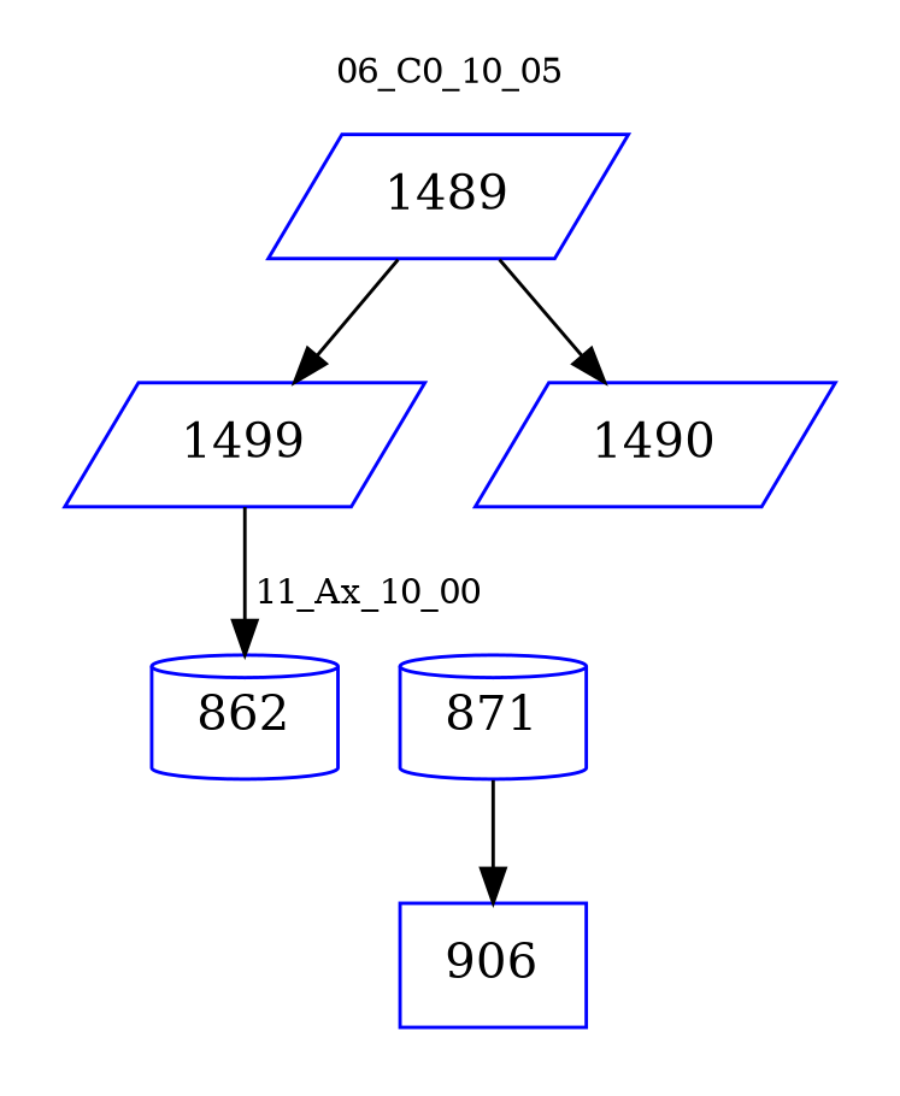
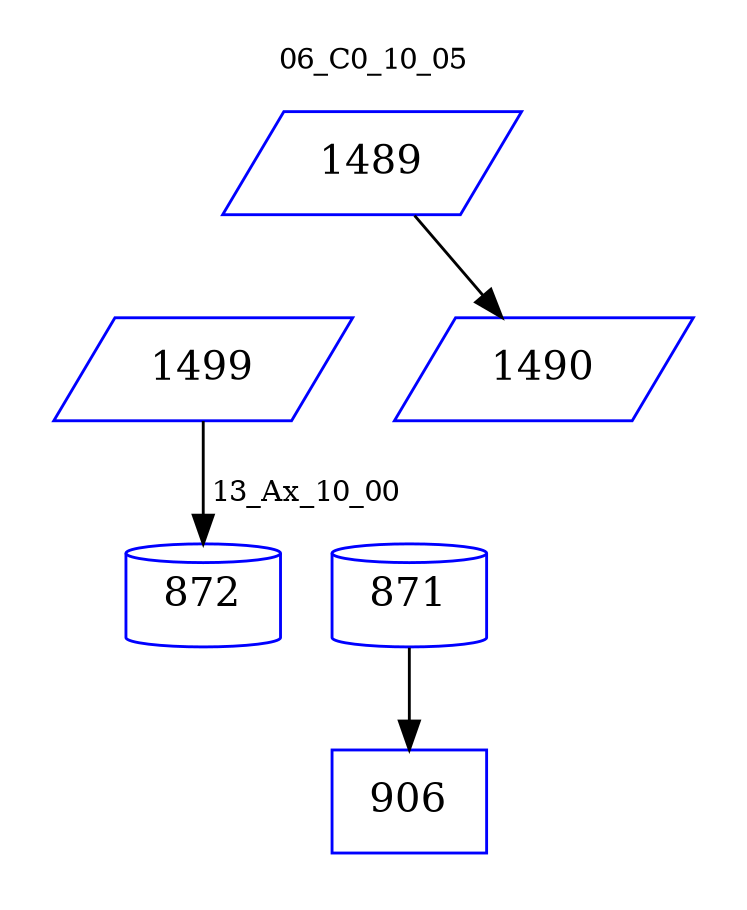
  digraph {
    node [color=blue shape=parallelogram]
    edge [color=black]
    n1 [label=871 shape=cylinder]
-   n2 [label=862 shape=cylinder]
+   n2 [label=872 shape=cylinder]
    n3 [label=906 shape=box]
    n4 [label=1489]
    n5 [label=1499]
    n6 [label=1490]
    subgraph cluster_1 {
      color=white
      fontsize=10
-     label="11_Ax_10_00"
+     label="13_Ax_10_00"
      n1
      n2
      n3
    }
    subgraph cluster_2 {
      color=white
      fontsize=10
      label="06_C0_10_05"
      n4
      n5
      n6
    }
    n1 -> n3
-   n4 -> n5
    n4 -> n6
    n5 -> n2
  }
